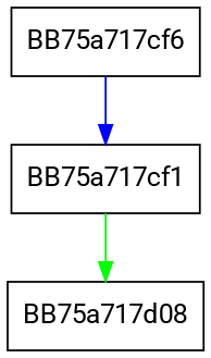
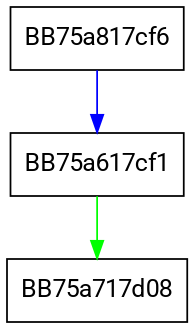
  digraph {
    fontname=Roboto
    splines=ortho
    node [fontname=Roboto shape=box]
    edge [fontname=Roboto]
-   BB75a717cf1
+   BB75a717cf1 [label=BB75a617cf1]
    BB75a717d08
-   BB75a717cf6
+   BB75a717cf6 [label=BB75a817cf6]
    BB75a717cf1 -> BB75a717d08 [color=green]
    BB75a717cf6 -> BB75a717cf1 [color=blue]
  }
